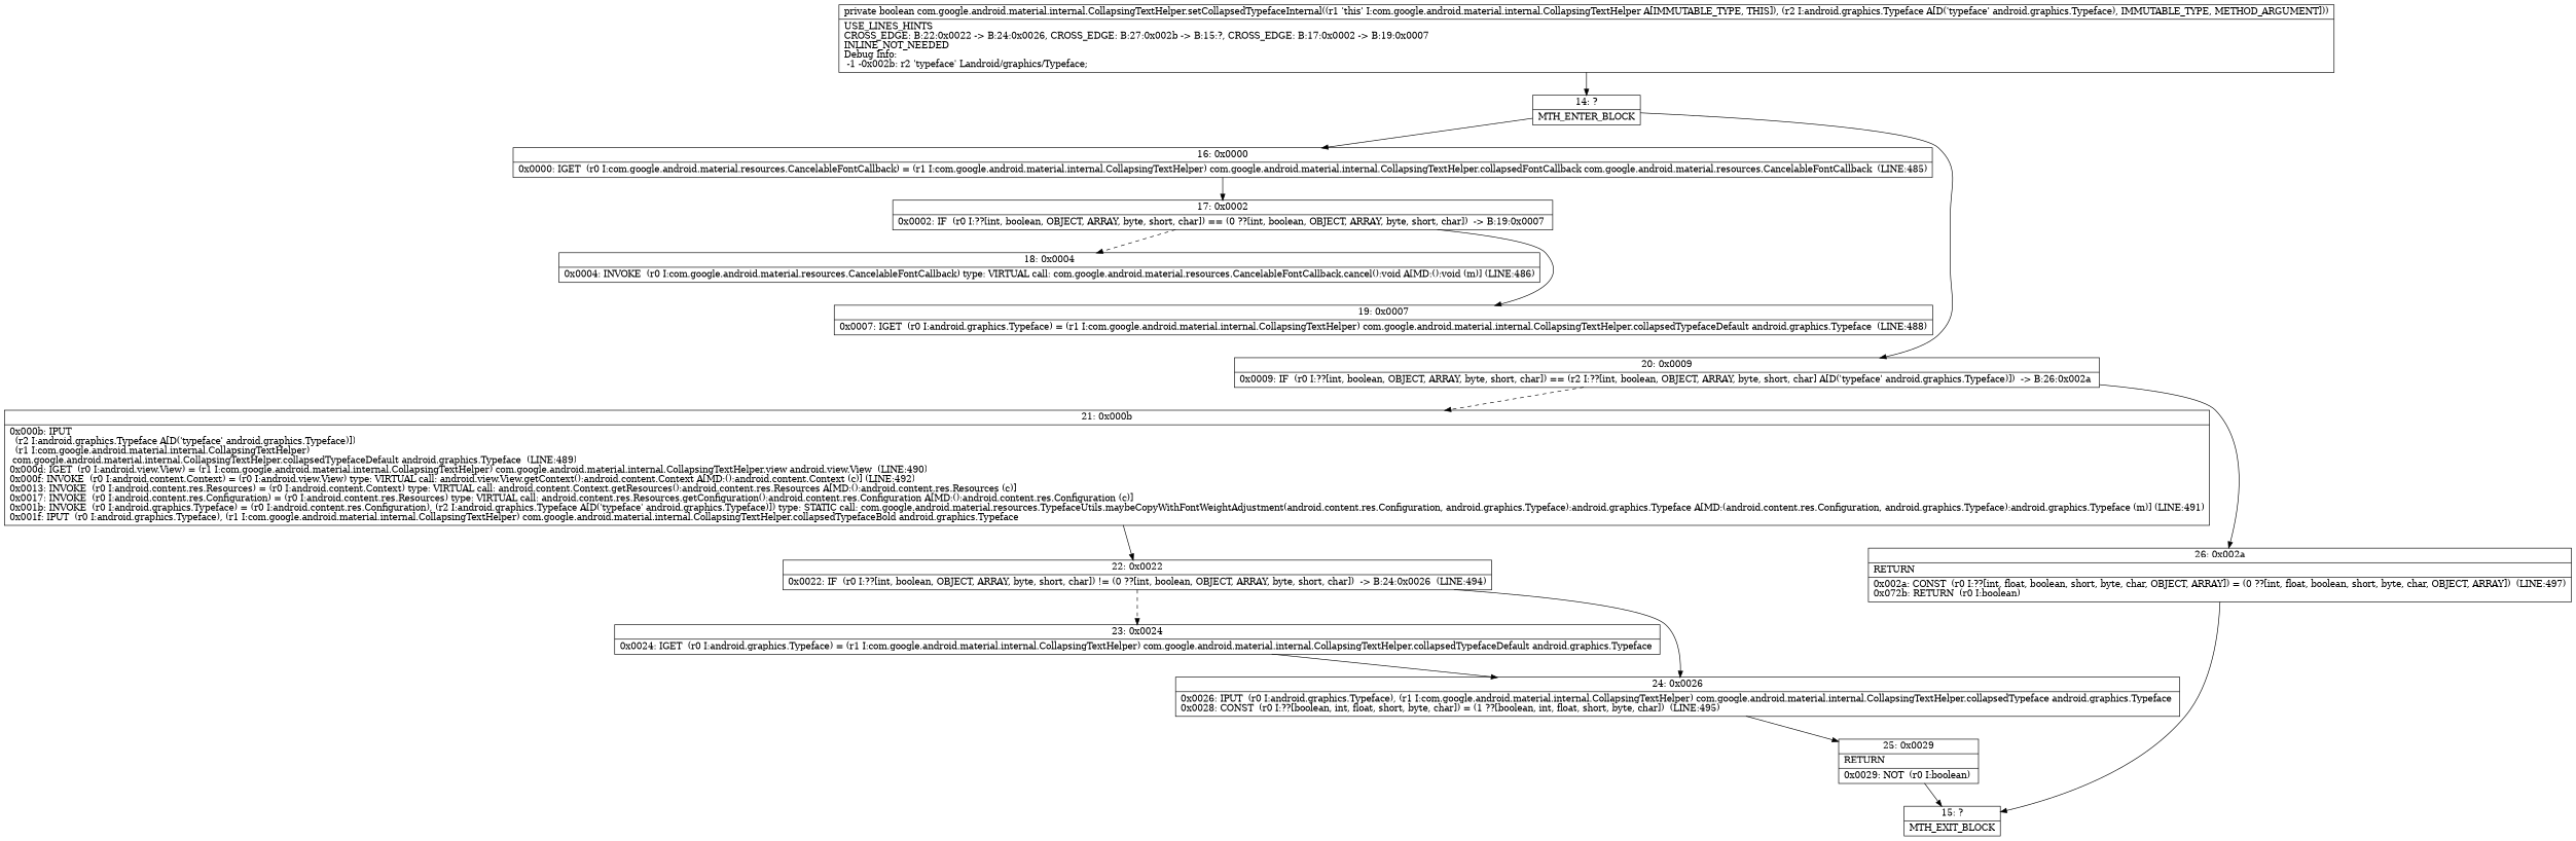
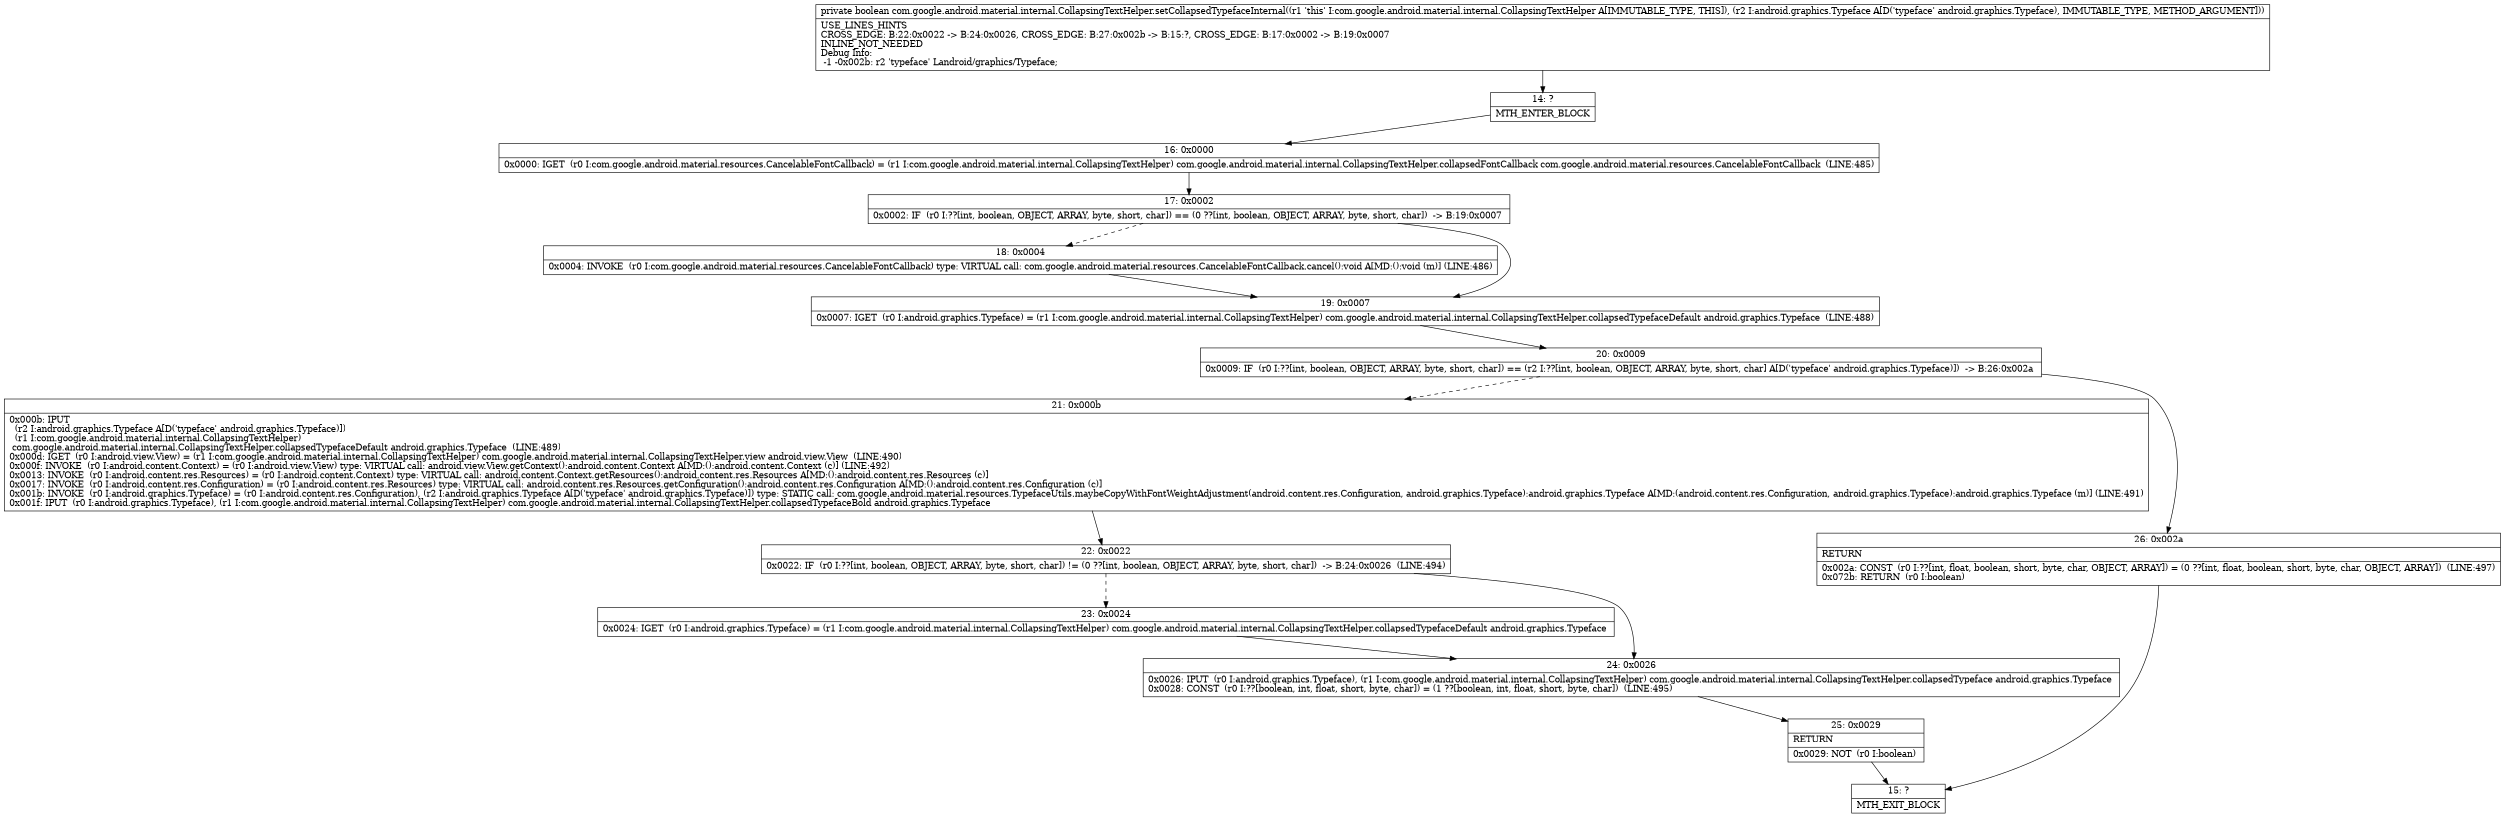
  digraph {
    node [shape=record]
    n1 [label="{14\:\ ?|MTH_ENTER_BLOCK\l}"]
    n2 [label="{16\:\ 0x0000|0x0000: IGET  (r0 I:com.google.android.material.resources.CancelableFontCallback) = (r1 I:com.google.android.material.internal.CollapsingTextHelper) com.google.android.material.internal.CollapsingTextHelper.collapsedFontCallback com.google.android.material.resources.CancelableFontCallback  (LINE:485)\l}"]
    n3 [label="{17\:\ 0x0002|0x0002: IF  (r0 I:??[int, boolean, OBJECT, ARRAY, byte, short, char]) == (0 ??[int, boolean, OBJECT, ARRAY, byte, short, char])  \-\> B:19:0x0007 \l}"]
    n4 [label="{18\:\ 0x0004|0x0004: INVOKE  (r0 I:com.google.android.material.resources.CancelableFontCallback) type: VIRTUAL call: com.google.android.material.resources.CancelableFontCallback.cancel():void A[MD:():void (m)] (LINE:486)\l}"]
    n5 [label="{19\:\ 0x0007|0x0007: IGET  (r0 I:android.graphics.Typeface) = (r1 I:com.google.android.material.internal.CollapsingTextHelper) com.google.android.material.internal.CollapsingTextHelper.collapsedTypefaceDefault android.graphics.Typeface  (LINE:488)\l}"]
    n6 [label="{20\:\ 0x0009|0x0009: IF  (r0 I:??[int, boolean, OBJECT, ARRAY, byte, short, char]) == (r2 I:??[int, boolean, OBJECT, ARRAY, byte, short, char] A[D('typeface' android.graphics.Typeface)])  \-\> B:26:0x002a \l}"]
    n7 [label="{21\:\ 0x000b|0x000b: IPUT  \l  (r2 I:android.graphics.Typeface A[D('typeface' android.graphics.Typeface)])\l  (r1 I:com.google.android.material.internal.CollapsingTextHelper)\l com.google.android.material.internal.CollapsingTextHelper.collapsedTypefaceDefault android.graphics.Typeface  (LINE:489)\l0x000d: IGET  (r0 I:android.view.View) = (r1 I:com.google.android.material.internal.CollapsingTextHelper) com.google.android.material.internal.CollapsingTextHelper.view android.view.View  (LINE:490)\l0x000f: INVOKE  (r0 I:android.content.Context) = (r0 I:android.view.View) type: VIRTUAL call: android.view.View.getContext():android.content.Context A[MD:():android.content.Context (c)] (LINE:492)\l0x0013: INVOKE  (r0 I:android.content.res.Resources) = (r0 I:android.content.Context) type: VIRTUAL call: android.content.Context.getResources():android.content.res.Resources A[MD:():android.content.res.Resources (c)]\l0x0017: INVOKE  (r0 I:android.content.res.Configuration) = (r0 I:android.content.res.Resources) type: VIRTUAL call: android.content.res.Resources.getConfiguration():android.content.res.Configuration A[MD:():android.content.res.Configuration (c)]\l0x001b: INVOKE  (r0 I:android.graphics.Typeface) = (r0 I:android.content.res.Configuration), (r2 I:android.graphics.Typeface A[D('typeface' android.graphics.Typeface)]) type: STATIC call: com.google.android.material.resources.TypefaceUtils.maybeCopyWithFontWeightAdjustment(android.content.res.Configuration, android.graphics.Typeface):android.graphics.Typeface A[MD:(android.content.res.Configuration, android.graphics.Typeface):android.graphics.Typeface (m)] (LINE:491)\l0x001f: IPUT  (r0 I:android.graphics.Typeface), (r1 I:com.google.android.material.internal.CollapsingTextHelper) com.google.android.material.internal.CollapsingTextHelper.collapsedTypefaceBold android.graphics.Typeface \l}"]
    n8 [label="{26\:\ 0x002a|RETURN\l|0x002a: CONST  (r0 I:??[int, float, boolean, short, byte, char, OBJECT, ARRAY]) = (0 ??[int, float, boolean, short, byte, char, OBJECT, ARRAY])  (LINE:497)\l0x072b: RETURN  (r0 I:boolean) \l}"]
    n9 [label="{22\:\ 0x0022|0x0022: IF  (r0 I:??[int, boolean, OBJECT, ARRAY, byte, short, char]) != (0 ??[int, boolean, OBJECT, ARRAY, byte, short, char])  \-\> B:24:0x0026  (LINE:494)\l}"]
    n10 [label="{15\:\ ?|MTH_EXIT_BLOCK\l}"]
    n11 [label="{23\:\ 0x0024|0x0024: IGET  (r0 I:android.graphics.Typeface) = (r1 I:com.google.android.material.internal.CollapsingTextHelper) com.google.android.material.internal.CollapsingTextHelper.collapsedTypefaceDefault android.graphics.Typeface \l}"]
    n12 [label="{24\:\ 0x0026|0x0026: IPUT  (r0 I:android.graphics.Typeface), (r1 I:com.google.android.material.internal.CollapsingTextHelper) com.google.android.material.internal.CollapsingTextHelper.collapsedTypeface android.graphics.Typeface \l0x0028: CONST  (r0 I:??[boolean, int, float, short, byte, char]) = (1 ??[boolean, int, float, short, byte, char])  (LINE:495)\l}"]
    n13 [label="{25\:\ 0x0029|RETURN\l|0x0029: NOT  (r0 I:boolean) \l}"]
    n14 [label="{private boolean com.google.android.material.internal.CollapsingTextHelper.setCollapsedTypefaceInternal((r1 'this' I:com.google.android.material.internal.CollapsingTextHelper A[IMMUTABLE_TYPE, THIS]), (r2 I:android.graphics.Typeface A[D('typeface' android.graphics.Typeface), IMMUTABLE_TYPE, METHOD_ARGUMENT]))  | USE_LINES_HINTS\lCROSS_EDGE: B:22:0x0022 \-\> B:24:0x0026, CROSS_EDGE: B:27:0x002b \-\> B:15:?, CROSS_EDGE: B:17:0x0002 \-\> B:19:0x0007\lINLINE_NOT_NEEDED\lDebug Info:\l  \-1 \-0x002b: r2 'typeface' Landroid\/graphics\/Typeface;\l}"]
    n1 -> n2
    n2 -> n3
    n3 -> n4 [style=dashed]
    n3 -> n5
-   n1 -> n6
+   n4 -> n5
+   n5 -> n6
    n6 -> n7 [style=dashed]
    n6 -> n8
    n7 -> n9
    n8 -> n10
    n9 -> n11 [style=dashed]
    n9 -> n12
    n11 -> n12
    n12 -> n13
    n13 -> n10
    n14 -> n1
  }
